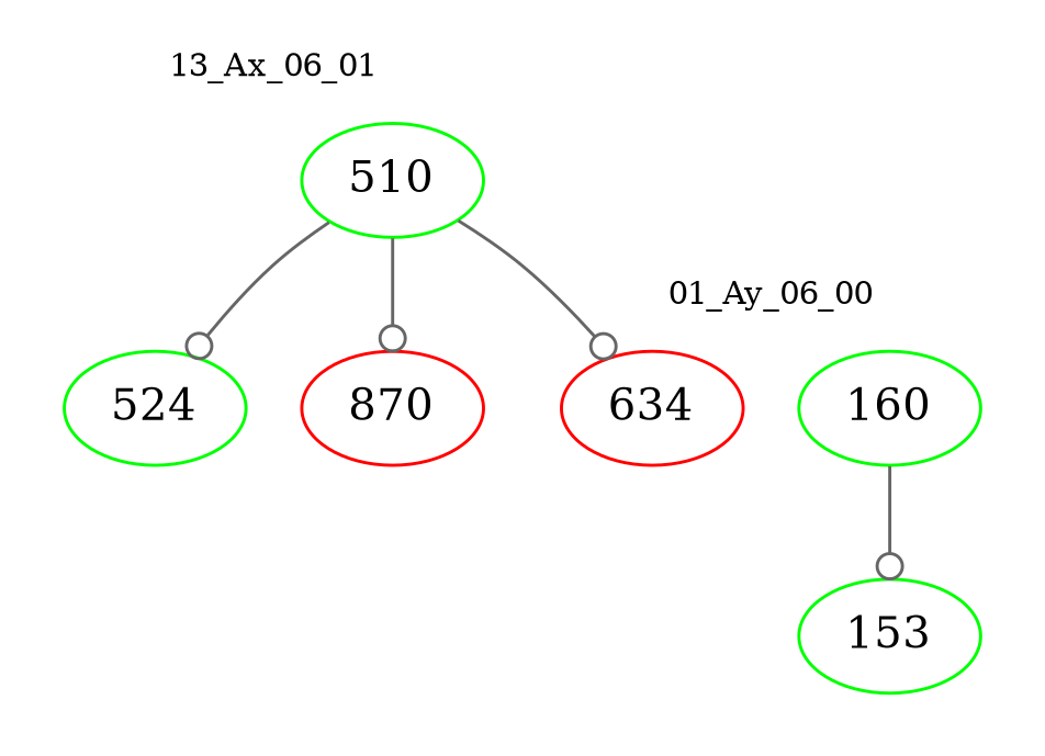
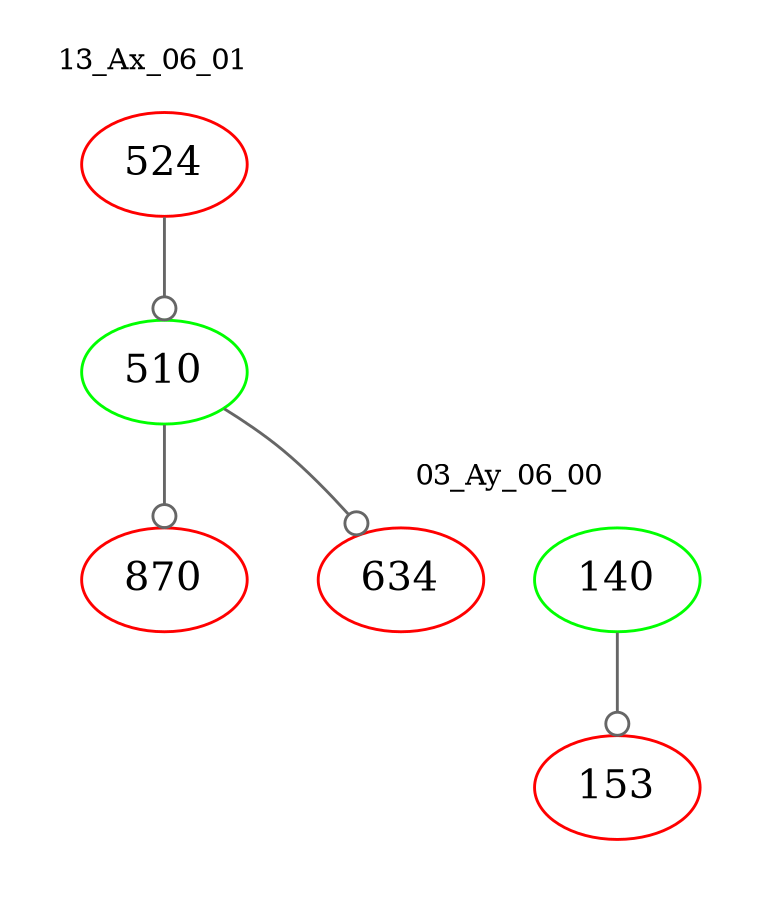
  digraph {
    node [color=green]
    edge [arrowhead=odot color=gray40]
    n1 [label=510]
-   n2 [label=524]
+   n2 [color=red label=524]
    n3 [color=red label=870]
-   n4 [label=160]
-   n5 [label=153]
+   n4 [label=140]
+   n5 [color=red label=153]
    n6 [color=red label=634]
    subgraph cluster_1 {
      color=white
      fontsize=10
      label="13_Ax_06_01"
      n1
      n2
      n3
    }
    subgraph cluster_2 {
      color=white
      fontsize=10
-     label="01_Ay_06_00"
+     label="03_Ay_06_00"
      n4
      n5
      n6
    }
-   n1 -> n2
+   n2 -> n1
    n1 -> n3
    n1 -> n6
    n4 -> n5
  }
